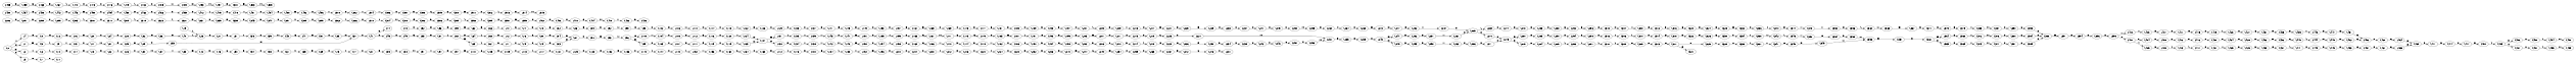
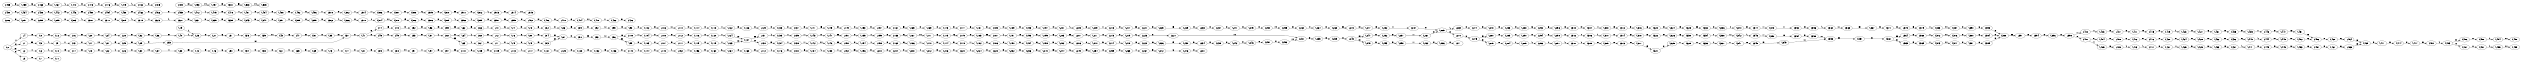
  strict digraph {
    rankdir=LR
    S0
    S1
    S2
    S3
    S4
    S5
    S6
    S7
    S8
    S9
    S10
    S11
    S12
    S13
    S14
    S16
    S17
    S18
    S20
    S21
    S22
    S19
    S23
    S24
    S25
    S26
    S27
    S28
    S29
    S30
    S31
    S32
    S33
    S34
    S35
    S36
    S37
    S38
    S39
    S40
    S41
    S42
    S43
    S44
    S45
    S46
    S47
    S48
    S49
    S50
    S51
    S52
    S53
    S54
    S55
    S56
    S57
    S58
    S59
    S60
    S61
    S62
    S63
    S64
    S65
    S66
    S67
    S68
    S69
    S70
    S71
    S72
    S73
    S74
    S75
    S76
    S77
    S78
    S79
    S80
    S81
    S82
    S83
    S84
    S85
    S86
    S87
    S88
    S89
    S90
    S91
    S92
    S93
    S94
    S95
    S96
    S97
    S98
    S99
    S100
    S101
    S102
    S103
    S104
    S105
    S106
    S107
    S108
    S109
    S110
    S111
    S112
    S113
    S114
    S115
    S116
    S117
    S118
    S119
    S120
    S121
    S122
    S123
    S124
    S125
    S126
    S127
    S128
    S129
    S130
    S131
    S132
    S133
    S134
    S135
    S136
    S137
    S138
    S139
    S140
    S141
    S142
    S143
    S144
    S145
    S146
    S147
    S148
    S149
    S150
    S151
    S152
    S153
    S154
    S155
    S156
    S157
    S158
    S159
    S160
    S161
    S162
    S163
    S164
    S165
    S166
    S167
    S168
    S169
    S170
    S171
    S172
    S173
    S174
    S175
    S176
    S177
    S178
    S179
    S180
    S181
    S182
    S183
    S184
    S185
    S186
    S187
    S188
    S189
    S190
    S191
    S192
    S193
    S194
    S195
    S196
    S197
    S198
    S199
    S200
    S201
    S202
    S203
    S204
    S205
    S206
    S207
    S208
    S209
    S210
    S211
    S212
    S213
    S214
    S215
    S216
    S217
    S218
    S219
    S220
    S221
    S222
    S223
    S224
    S225
    S226
    S227
    S228
    S229
    S230
    S231
    S232
    S233
    S234
    S235
    S236
    S237
    S238
    S239
    S240
    S241
    S242
    S243
    S244
    S245
    S246
    S247
    S248
    S249
    S250
    S251
    S252
    S253
    S254
    S255
    S256
    S257
    S258
    S259
    S260
    S261
    S262
    S263
    S264
    S265
    S266
    S267
    S268
    S269
    S270
    S271
    S272
    S273
    S274
    S275
    S276
    S277
    S278
    S279
    S280
    S281
    S282
    S283
    S284
    S285
    S287
    S288
    S289
    S290
    S286
    S291
    S292
    S293
    S294
    S295
    S296
    S297
    S298
    S299
    S300
    S301
    S302
    S303
    S304
    S305
    S306
    S307
    S308
    S309
    S310
    S311
    S312
    S313
    S314
    S315
    S316
    S317
    S318
    S319
    S320
    S321
    S322
    S323
    S324
    S325
    S326
    S327
    S328
    S329
    S330
    S331
    S332
    S333
    S334
    S335
    S336
    S337
    S338
    S339
    S340
    S341
    S342
    S343
    S344
    S345
    S346
    S347
    S348
    S349
    S350
    S351
    S352
    S353
    S354
    S355
    S356
    S357
    S358
    S359
    S360
    S361
    S362
    S363
    S364
    S365
    S366
    S367
    S368
    S369
    S370
    S371
    S372
    S373
    S374
    S375
    S376
    S377
    S378
    S379
    S380
    S381
    S382
    S383
    S384
    S385
    S386
    S387
    S388
    S389
    S390
    S391
    S392
    S393
    S394
    S395
    S396
    S397
    S398
    S399
    S400
    S401
    S402
    S403
    S404
    S405
    S406
    S407
    S408
    S409
    S410
    S411
    S412
    S413
    S414
    S415
    S416
    S417
    S418
    S419
    S420
    S421
    S422
    S423
    S424
    S425
    S426
    S427
    S428
    S429
    S431
    S432
    S433
    S430
    S434
    S435
    S436
    S437
    S438
    S439
    S440
    S441
    S442
    S443
    S444
    S445
    S446
    S447
    S448
    S449
    S450
    S451
    S452
    S453
    S454
    S456
    S457
    S458
    S455
    S459
    S460
    S461
    S462
    S463
    S464
    S465
    S466
    S467
    S468
    S469
    S470
    S471
    S472
    S473
    S474
    S475
    S476
    S477
    S478
    S479
    S480
    S481
    S482
    S483
    S484
    S485
    S486
    S487
    S488
    S489
    S490
    S491
    S492
    S493
    S494
    S495
    S496
    S497
    S498
    S499
    S500
    S501
    S502
    S503
    S504
    S505
    S506
    S507
    S508
    S509
    S510
    S511
    S512
    S513
    S514
    S515
    S0 -> S1 [label=A]
    S0 -> S2 [label=R]
    S0 -> S3 [label=L]
    S0 -> S4 [label=V]
    S1 -> S5 [label=E]
    S2 -> S6 [label=I]
    S3 -> S7 [label=L]
    S4 -> S8 [label=P]
    S5 -> S9 [label=S]
    S6 -> S10 [label=S]
    S7 -> S11 [label=P]
    S8 -> S12 [label=K]
    S9 -> S13 [label=V]
    S10 -> S14 [label=R]
    S12 -> S16 [label=H]
    S13 -> S17 [label=L]
    S14 -> S18 [label=R]
    S16 -> S20 [label=R]
    S17 -> S21 [label=M]
    S18 -> S22 [label=Q]
    S20 -> S24 [label=L]
    S21 -> S25 [label=E]
    S22 -> S26 [label=S]
    S19 -> S23 [label=S]
    S23 -> S27 [label=Q]
    S24 -> S28 [label=L]
    S25 -> S29 [label=F]
    S26 -> S30 [label=L]
    S27 -> S31 [label=G]
    S28 -> S32 [label=P]
    S29 -> S33 [label=L]
    S30 -> S34 [label=M]
    S31 -> S35 [label=I]
    S32 -> S36 [label=Q]
    S33 -> S37 [label=K]
    S34 -> S38 [label=V]
    S35 -> S39 [label=L]
    S36 -> S40 [label=Q]
    S37 -> S41 [label=L]
    S38 -> S42 [label=H]
    S39 -> S43 [label=M]
    S40 -> S23 [label=S]
    S41 -> S44 [label=Q]
    S41 -> S45 [label=L]
-   S42 -> S46 [label=N]
+   S42 -> S46 [label=Q]
    S43 -> S47 [label=E]
+   S44 -> S48 [label=E]
    S45 -> S49 [label=A]
    S46 -> S50 [label=C]
    S47 -> S51 [label=F]
    S48 -> S52 [label=A]
    S49 -> S53 [label=G]
    S50 -> S54 [label=P]
    S51 -> S55 [label=L]
    S52 -> S56 [label=R]
    S53 -> S57 [label=Q]
    S54 -> S58 [label=L]
    S55 -> S37 [label=K]
    S56 -> S59 [label=R]
    S57 -> S60 [label=S]
    S58 -> S61 [label=L]
    S59 -> S62 [label=E]
    S60 -> S63 [label=E]
    S60 -> S64 [label=D]
    S61 -> S65 [label=Y]
    S62 -> S66 [label=E]
    S63 -> S67 [label=S]
    S64 -> S68 [label=S]
    S65 -> S69 [label=R]
    S66 -> S70 [label=V]
    S67 -> S71 [label=D]
    S68 -> S72 [label=D]
    S69 -> S73 [label=L]
    S70 -> S74 [label=G]
    S71 -> S75 [label=L]
    S72 -> S76 [label=L]
    S73 -> S77 [label=I]
    S74 -> S78 [label=D]
    S75 -> S79 [label=G]
    S76 -> S80 [label=G]
    S77 -> S81 [label=L]
    S78 -> S82 [label=G]
    S79 -> S83 [label=R]
    S80 -> S84 [label=R]
    S81 -> S85 [label=Q]
    S82 -> S86 [label=L]
    S83 -> S87 [label=R]
    S84 -> S87 [label=R]
    S85 -> S88 [label=L]
    S86 -> S89 [label=E]
    S87 -> S90 [label=L]
    S88 -> S91 [label=M]
    S89 -> S92 [label=D]
    S90 -> S93 [label=H]
    S91 -> S94 [label=V]
    S92 -> S95 [label=W]
    S93 -> S96 [label=W]
    S94 -> S97 [label=D]
    S95 -> S98 [label=Q]
    S96 -> S99 [label=H]
    S96 -> S100 [label=Q]
    S97 -> S101 [label=E]
    S98 -> S102 [label=L]
    S99 -> S103 [label=L]
    S100 -> S104 [label=V]
    S101 -> S105 [label=C]
    S102 -> S106 [label=Q]
    S103 -> S107 [label=L]
    S104 -> S108 [label=L]
    S105 -> S109 [label=N]
    S106 -> S110 [label=W]
    S107 -> S111 [label=R]
    S108 -> S112 [label=R]
    S109 -> S113 [label=L]
    S110 -> S114 [label=A]
    S111 -> S115 [label=E]
    S112 -> S116 [label=E]
    S113 -> S117 [label=S]
    S114 -> S118 [label=L]
    S115 -> S119 [label=L]
    S116 -> S120 [label=L]
    S117 -> S121 [label=L]
    S118 -> S122 [label=V]
    S119 -> S123 [label=I]
    S120 -> S124 [label=I]
    S121 -> S125 [label=L]
    S122 -> S126 [label=R]
    S123 -> S127 [label=N]
    S124 -> S127 [label=N]
    S125 -> S128 [label=T]
    S126 -> S129 [label=T]
    S127 -> S130 [label=K]
    S127 -> S131 [label=E]
    S128 -> S132 [label=Q]
    S129 -> S133 [label=L]
    S130 -> S134 [label=R]
    S131 -> S135 [label=S]
    S132 -> S136 [label=F]
    S133 -> S137 [label=L]
    S134 -> S138 [label=I]
    S135 -> S139 [label=V]
    S136 -> S140 [label=L]
    S137 -> S141 [label=D]
    S138 -> S142 [label=V]
    S139 -> S143 [label=V]
    S140 -> S144 [label=S]
    S141 -> S145 [label=E]
    S142 -> S146 [label=M]
    S143 -> S147 [label=L]
    S144 -> S148 [label=L]
    S145 -> S149 [label=R]
    S146 -> S150 [label=E]
    S147 -> S151 [label=E]
    S148 -> S152 [label=S]
    S149 -> S153 [label=L]
    S150 -> S154 [label=L]
    S151 -> S155 [label=L]
    S152 -> S156 [label=V]
    S153 -> S157 [label=A]
    S154 -> S158 [label=I]
    S155 -> S159 [label=I]
    S156 -> S160 [label=M]
    S157 -> S161 [label=F]
    S158 -> S162 [label=P]
    S159 -> S163 [label=P]
    S160 -> S164 [label=C]
    S161 -> S165 [label=E]
    S162 -> S166 [label=G]
    S163 -> S167 [label=G]
    S164 -> S168 [label=L]
    S165 -> S169 [label=L]
    S166 -> S170 [label=V]
    S167 -> S171 [label=M]
    S168 -> S172 [label=R]
    S169 -> S173 [label=L]
    S170 -> S174 [label=N]
    S171 -> S175 [label=G]
    S172 -> S176 [label=S]
    S173 -> S177 [label=P]
    S174 -> S178 [label=P]
    S175 -> S179 [label=G]
    S176 -> S180 [label=N]
    S177 -> S181 [label=G]
    S178 -> S182 [label=V]
    S179 -> S183 [label=Q]
    S180 -> S184 [label=G]
    S181 -> S185 [label=P]
    S182 -> S186 [label=T]
    S183 -> S187 [label=E]
    S184 -> S188 [label=S]
    S185 -> S189 [label=A]
    S186 -> S190 [label=G]
    S187 -> S191 [label=S]
    S188 -> S192 [label=I]
    S189 -> S193 [label=N]
    S190 -> S194 [label=D]
    S191 -> S195 [label=P]
    S192 -> S196 [label=H]
    S193 -> S197 [label=P]
    S194 -> S198 [label=G]
    S195 -> S199 [label=R]
    S196 -> S200 [label=T]
    S197 -> S201 [label=A]
    S198 -> S202 [label=D]
    S199 -> S203 [label=E]
    S200 -> S204 [label=L]
    S201 -> S205 [label=S]
    S202 -> S206 [label=P]
    S203 -> S207 [label=E]
    S204 -> S208 [label=L]
    S205 -> S209 [label=P]
    S206 -> S210 [label=C]
    S207 -> S211 [label=A]
    S208 -> S212 [label=I]
    S209 -> S213 [label=V]
    S210 -> S214 [label=D]
    S211 -> S215 [label=L]
    S212 -> S216 [label=D]
    S213 -> S217 [label=A]
    S214 -> S218 [label=S]
    S215 -> S219 [label=L]
    S216 -> S220 [label=L]
    S217 -> S221 [label=H]
    S218 -> S222 [label=P]
    S219 -> S223 [label=C]
    S220 -> S224 [label=I]
    S221 -> S225 [label=D]
    S222 -> S226 [label=Q]
    S223 -> S227 [label=L]
    S224 -> S228 [label=T]
    S225 -> S229 [label=E]
    S226 -> S230 [label=E]
    S227 -> S231 [label=M]
    S228 -> S232 [label=D]
    S229 -> S233 [label=A]
    S230 -> S234 [label=D]
    S231 -> S235 [label=Q]
    S232 -> S236 [label=N]
    S233 -> S237 [label=L]
    S234 -> S238 [label=A]
    S235 -> S239 [label=D]
    S236 -> S240 [label=D]
    S237 -> S241 [label=L]
    S238 -> S242 [label=L]
    S239 -> S243 [label=T]
    S240 -> S244 [label=H]
    S241 -> S245 [label=T]
    S242 -> S246 [label=L]
    S243 -> S247 [label=H]
    S243 -> S248 [label=N]
    S244 -> S249 [label=C]
    S245 -> S250 [label=L]
    S246 -> S251 [label=C]
    S247 -> S252 [label=N]
    S248 -> S253 [label=N]
    S249 -> S254 [label=H]
    S250 -> S255 [label=M]
    S251 -> S256 [label=L]
    S252 -> S257 [label=R]
    S253 -> S258 [label=R]
    S254 -> S259 [label=L]
    S255 -> S260 [label=Q]
    S256 -> S231 [label=M]
    S257 -> S261 [label=V]
    S258 -> S262 [label=V]
    S259 -> S263 [label=L]
    S260 -> S264 [label=Y]
    S261 -> S265 [label=A]
    S262 -> S266 [label=A]
    S263 -> S267 [label=I]
    S264 -> S268 [label=T]
    S265 -> S269 [label=S]
    S265 -> S270 [label=T]
    S266 -> S271 [label=T]
    S267 -> S272 [label=F]
    S268 -> S273 [label=H]
    S269 -> S274 [label=L]
    S270 -> S275 [label=L]
-   S271 -> S275 [label=L]
    S272 -> S276 [label=C]
    S273 -> S277 [label=N]
    S274 -> S278 [label=D]
    S275 -> S279 [label=D]
    S275 -> S280 [label=E]
    S276 -> S281 [label=L]
    S277 -> S282 [label=R]
    S278 -> S283 [label=D]
    S279 -> S284 [label=D]
    S280 -> S285 [label=D]
    S282 -> S287 [label=V]
    S283 -> S288 [label=A]
    S284 -> S289 [label=S]
    S285 -> S290 [label=A]
    S287 -> S265 [label=A]
    S288 -> S292 [label=G]
    S289 -> S293 [label=S]
    S290 -> S294 [label=A]
    S286 -> S291 [label=T]
    S291 -> S295 [label=K]
    S292 -> S296 [label=G]
    S293 -> S297 [label=S]
    S294 -> S298 [label=G]
    S295 -> S299 [label=L]
    S296 -> S300 [label=P]
    S297 -> S301 [label=S]
    S298 -> S302 [label=T]
    S299 -> S303 [label=L]
    S300 -> S304 [label=A]
    S301 -> S305 [label=S]
    S302 -> S306 [label=I]
    S303 -> S307 [label=S]
    S304 -> S308 [label=V]
    S305 -> S309 [label=E]
    S306 -> S310 [label=S]
    S307 -> S311 [label=T]
    S308 -> S312 [label=R]
    S309 -> S313 [label=R]
    S310 -> S314 [label=A]
    S311 -> S315 [label=E]
    S312 -> S316 [label=P]
    S313 -> S317 [label=Q]
    S314 -> S318 [label=E]
    S315 -> S319 [label=S]
    S316 -> S320 [label=G]
    S317 -> S321 [label=E]
    S318 -> S322 [label=R]
    S319 -> S323 [label=I]
    S320 -> S324 [label=Q]
-   S317 -> S325 [label=L]
+   S321 -> S325 [label=L]
    S322 -> S326 [label=Q]
    S323 -> S327 [label=S]
    S324 -> S328 [label=R]
    S325 -> S329 [label=V]
    S326 -> S330 [label=E]
    S327 -> S331 [label=R]
    S328 -> S332 [label=E]
    S329 -> S333 [label=W]
    S330 -> S334 [label=L]
    S331 -> S335 [label=L]
    S332 -> S336 [label=L]
    S333 -> S337 [label=S]
    S334 -> S338 [label=I]
    S335 -> S339 [label=F]
    S336 -> S340 [label=I]
    S337 -> S341 [label=V]
    S338 -> S342 [label=W]
    S339 -> S343 [label=L]
    S340 -> S344 [label=R]
    S341 -> S345 [label=Q]
    S342 -> S346 [label=S]
    S343 -> S347 [label=D]
    S344 -> S348 [label=V]
    S345 -> S349 [label=R]
    S346 -> S350 [label=V]
    S347 -> S351 [label=L]
    S348 -> S352 [label=V]
    S349 -> S353 [label=W]
    S350 -> S354 [label=Q]
    S351 -> S355 [label=Y]
    S352 -> S356 [label=Q]
    S353 -> S357 [label=H]
    S354 -> S358 [label=R]
    S355 -> S359 [label=A]
    S356 -> S360 [label=S]
    S357 -> S361 [label=N]
    S358 -> S353 [label=W]
    S359 -> S362 [label=T]
    S360 -> S363 [label=W]
    S361 -> S364 [label=E]
    S361 -> S365 [label=Q]
    S362 -> S366 [label=S]
    S363 -> S367 [label=H]
    S364 -> S368 [label=F]
    S365 -> S369 [label=F]
    S366 -> S370 [label=A]
    S367 -> S371 [label=N]
    S368 -> S372 [label=V]
    S369 -> S373 [label=V]
    S370 -> S374 [label=I]
    S371 -> S375 [label=K]
    S372 -> S376 [label=M]
    S373 -> S377 [label=M]
    S374 -> S378 [label=M]
    S375 -> S379 [label=F]
    S376 -> S380 [label=L]
    S377 -> S381 [label=L]
    S378 -> S382 [label=E]
    S379 -> S383 [label=V]
    S380 -> S384 [label=C]
    S381 -> S385 [label=C]
    S382 -> S386 [label=D]
    S383 -> S387 [label=M]
    S384 -> S388 [label=T]
    S385 -> S388 [label=T]
    S386 -> S389 [label=L]
    S387 -> S390 [label=L]
    S388 -> S391 [label=E]
    S389 -> S392 [label=S]
    S390 -> S393 [label=C]
    S391 -> S394 [label=P]
    S392 -> S395 [label=S]
    S393 -> S388 [label=T]
    S394 -> S396 [label=D]
    S395 -> S397 [label=T]
    S396 -> S398 [label=A]
    S397 -> S399 [label=H]
    S398 -> S400 [label=V]
    S398 -> S401 [label=T]
    S399 -> S402 [label=L]
    S400 -> S403 [label=V]
    S401 -> S404 [label=C]
    S401 -> S405 [label=V]
    S402 -> S406 [label=A]
    S403 -> S407 [label=P]
    S404 -> S408 [label=P]
    S405 -> S409 [label=P]
    S406 -> S410 [label=T]
    S407 -> S411 [label=T]
    S408 -> S412 [label=G]
    S409 -> S413 [label=S]
    S410 -> S414 [label=G]
    S411 -> S415 [label=Q]
    S412 -> S416 [label=P]
    S413 -> S417 [label=S]
    S414 -> S418 [label=M]
    S415 -> S419 [label=L]
    S416 -> S420 [label=T]
    S417 -> S421 [label=P]
    S418 -> S422 [label=V]
    S419 -> S423 [label=S]
    S420 -> S424 [label=A]
    S421 -> S425 [label=V]
    S422 -> S426 [label=P]
    S423 -> S427 [label=A]
    S424 -> S428 [label=T]
    S425 -> S429 [label=P]
    S427 -> S431 [label=G]
    S428 -> S432 [label=N]
    S429 -> S433 [label=N]
    S431 -> S435 [label=Q]
    S432 -> S436 [label=H]
    S433 -> S437 [label=R]
    S430 -> S434 [label=L]
    S434 -> S438 [label=F]
    S435 -> S439 [label=P]
    S436 -> S440 [label=G]
    S437 -> S441 [label=S]
    S438 -> S442 [label=G]
    S439 -> S443 [label=V]
    S440 -> S444 [label=S]
    S441 -> S445 [label=A]
    S442 -> S446 [label=N]
    S443 -> S447 [label=R]
    S444 -> S448 [label=H]
    S445 -> S449 [label=R]
    S446 -> S450 [label=H]
    S447 -> S451 [label=H]
    S448 -> S452 [label=N]
    S449 -> S453 [label=N]
    S450 -> S454 [label=L]
    S451 -> S456 [label=G]
    S452 -> S456 [label=G]
    S453 -> S457 [label=G]
    S454 -> S458 [label=Y]
    S456 -> S460 [label=P]
    S457 -> S461 [label=P]
    S458 -> S462 [label=D]
    S455 -> S459 [label=P]
    S459 -> S463 [label=G]
    S460 -> S464 [label=G]
    S461 -> S465 [label=G]
    S462 -> S466 [label=L]
    S463 -> S467 [label=R]
    S464 -> S468 [label=R]
    S465 -> S468 [label=R]
    S466 -> S469 [label=L]
    S467 -> S470 [label=S]
    S468 -> S471 [label=P]
    S469 -> S472 [label=Q]
    S470 -> S473 [label=A]
    S471 -> S474 [label=N]
    S472 -> S475 [label=S]
    S473 -> S476 [label=L]
    S474 -> S477 [label=L]
    S475 -> S478 [label=R]
    S476 -> S479 [label=R]
    S477 -> S480 [label=R]
    S478 -> S481 [label=V]
    S479 -> S482 [label=S]
    S480 -> S483 [label=S]
    S481 -> S484 [label=L]
    S482 -> S485 [label=L]
    S483 -> S486 [label=M]
    S483 -> S487 [label=L]
    S484 -> S488 [label=P]
-   S485 -> S489 [label=W]
    S486 -> S490 [label=W]
    S487 -> S491 [label=W]
    S488 -> S492 [label=H]
    S489 -> S493 [label=N]
    S490 -> S494 [label=S]
    S491 -> S495 [label=S]
    S492 -> S496 [label=A]
    S493 -> S497 [label=M]
    S494 -> S498 [label=M]
    S495 -> S499 [label=M]
    S496 -> S500 [label=V]
    S497 -> S501 [label=R]
    S500 -> S502 [label=Q]
    S501 -> S503 [label=E]
    S502 -> S504 [label=V]
    S503 -> S505 [label=M]
    S504 -> S506 [label=V]
    S506 -> S507 [label=A]
    S507 -> S508 [label=N]
    S508 -> S509 [label=C]
    S509 -> S510 [label=F]
    S510 -> S511 [label=E]
    S511 -> S512 [label=L]
    S512 -> S513 [label=S]
    S513 -> S514 [label=N]
    S514 -> S515 [label=M]
  }
